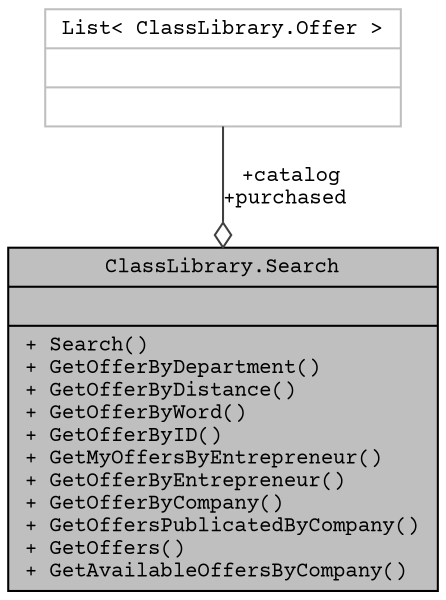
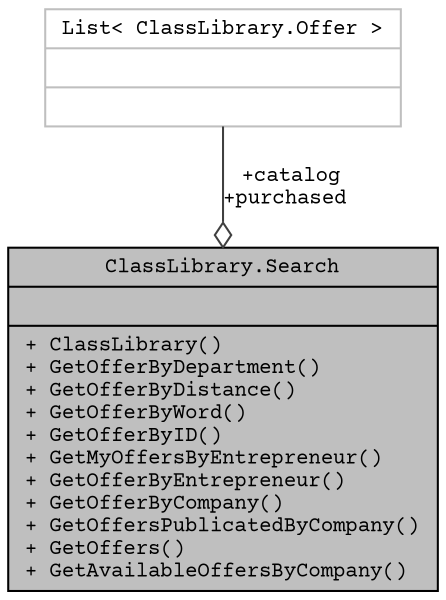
  digraph {
    fontname="Courier Prime"
    node [fontname="Courier Prime" fontsize=10 shape=record style=filled]
-   n1 [color=black fillcolor=grey75 fontcolor=black height=0.2 label="{ClassLibrary.Search\n||+ Search()\l+ GetOfferByDepartment()\l+ GetOfferByDistance()\l+ GetOfferByWord()\l+ GetOfferByID()\l+ GetMyOffersByEntrepreneur()\l+ GetOfferByEntrepreneur()\l+ GetOfferByCompany()\l+ GetOffersPublicatedByCompany()\l+ GetOffers()\l+ GetAvailableOffersByCompany()\l}" width=0.4]
+   n1 [color=black fillcolor=grey75 fontcolor=black height=0.2 label="{ClassLibrary.Search\n||+ ClassLibrary()\l+ GetOfferByDepartment()\l+ GetOfferByDistance()\l+ GetOfferByWord()\l+ GetOfferByID()\l+ GetMyOffersByEntrepreneur()\l+ GetOfferByEntrepreneur()\l+ GetOfferByCompany()\l+ GetOffersPublicatedByCompany()\l+ GetOffers()\l+ GetAvailableOffersByCompany()\l}" width=0.4]
    n2 [color=grey75 fillcolor=white height=0.2 label="{List\< ClassLibrary.Offer \>\n||}" width=0.4]
    n2 -> n1 [arrowhead=odiamond color=grey25 fontname="Courier Prime" fontsize=10 label=" +catalog\n+purchased" labelfontname=Helvetica labelfontsize=10 style=solid]
  }
